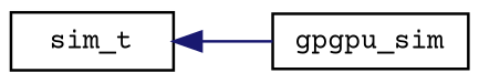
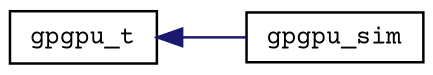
  digraph {
    rankdir=LR
    fontname="Courier Prime"
    node [color=black fontname="Courier Prime" fontsize=10 shape=record]
-   n1 [height=0.2 label=sim_t width=0.4]
+   n1 [height=0.2 label=gpgpu_t width=0.4]
    n2 [height=0.2 label=gpgpu_sim width=0.4]
    n1 -> n2 [color=midnightblue dir=back fontname="Courier Prime" fontsize=10 labelfontname=FreeSans labelfontsize=10 style=solid]
  }
